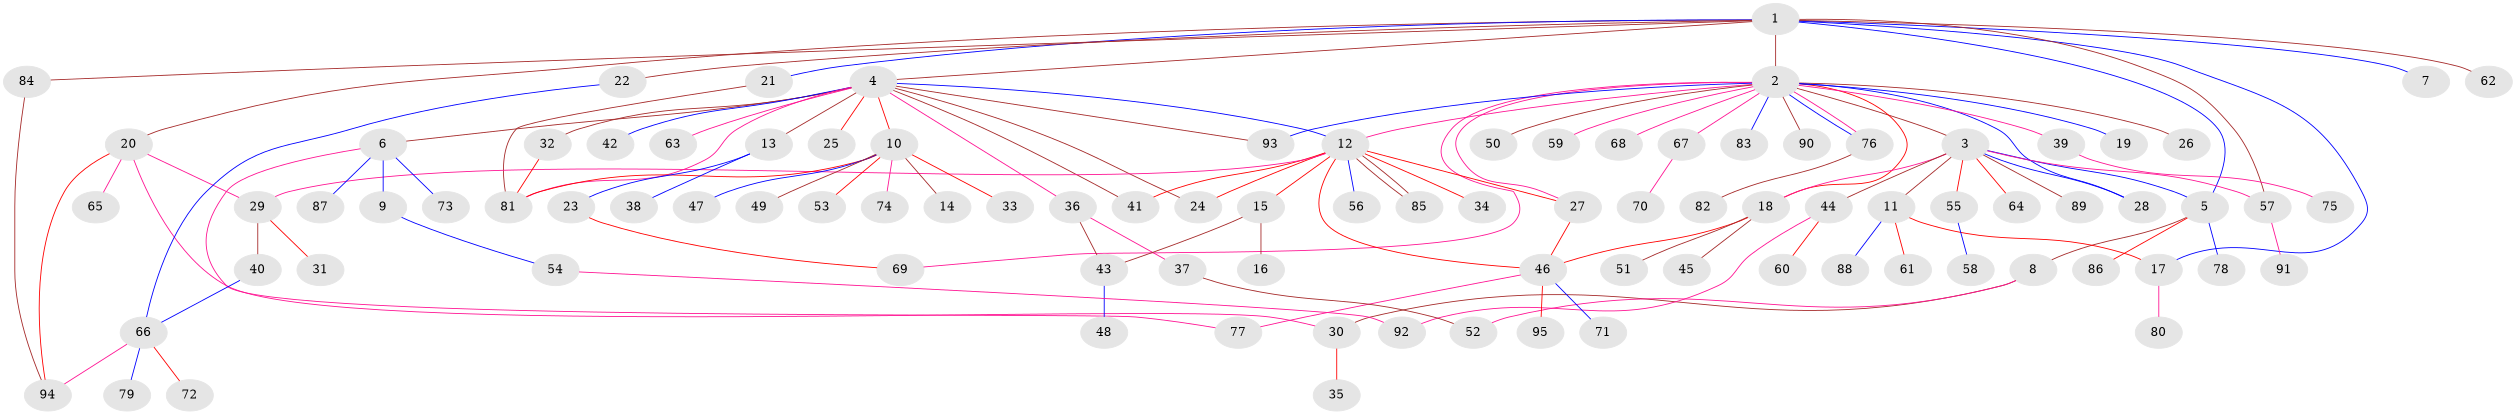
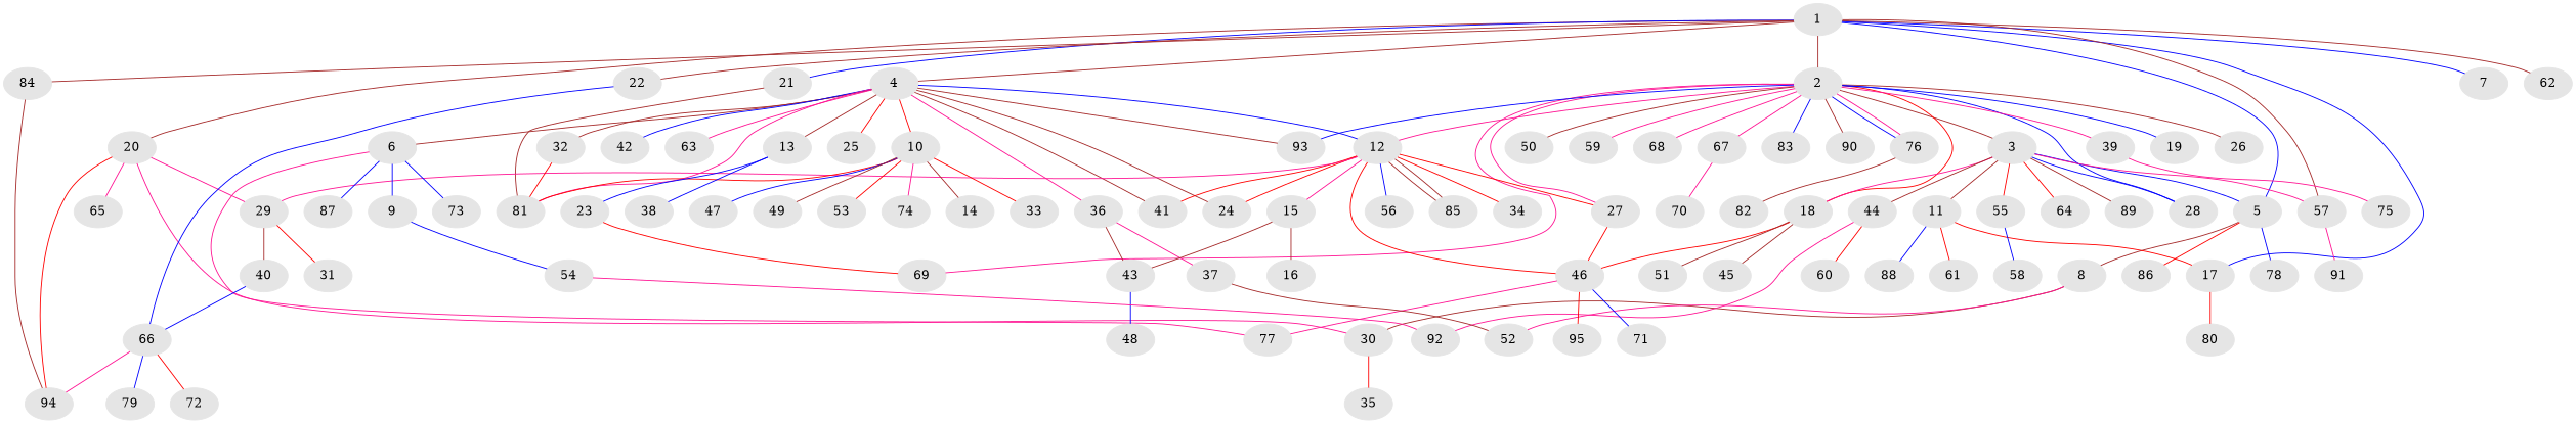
  graph {
    node [color=gray90 style=filled]
    edge [color=brown]
    1
    2
    4
    5
    7
    17
    20
    21
    22
    57
    62
    84
    3
    12
    18
    19
    26
    27
    28
    39
    50
    59
    67
    68
    69
    76
    83
    90
    93
    6
    10
    13
    24
    25
    32
    36
    41
    42
    63
    81
    8
    78
    86
    80
    30
    29
    65
    94
    66
    91
    11
    44
    55
    64
    89
    15
    34
    46
    56
    85
    45
    51
    75
    70
    82
    61
    88
    60
    92
    58
    9
    73
    77
    87
    14
    33
    47
    49
    53
    74
    23
    38
    43
    37
    52
    54
    35
    16
    31
    40
    71
    95
    48
    72
    79
    1 -- 2
    1 -- 4
    1 -- 5 [color=blue]
    1 -- 7 [color=blue]
    1 -- 17 [color=blue]
    1 -- 20
    1 -- 21 [color=blue]
    1 -- 22
    1 -- 57
    1 -- 62
    1 -- 84
    2 -- 3
    2 -- 12 [color=deeppink]
    2 -- 18 [color=red]
    2 -- 19 [color=blue]
    2 -- 26
    2 -- 27 [color=deeppink]
    2 -- 28 [color=blue]
    2 -- 39 [color=deeppink]
    2 -- 50
    2 -- 59 [color=deeppink]
    2 -- 67 [color=deeppink]
    2 -- 68 [color=deeppink]
    2 -- 69 [color=deeppink]
    2 -- 76 [color=blue]
    2 -- 76 [color=deeppink]
    2 -- 83 [color=blue]
    2 -- 90
    2 -- 93 [color=blue]
    4 -- 12 [color=blue]
    4 -- 93
    4 -- 6
    4 -- 10 [color=red]
    4 -- 13
    4 -- 24
    4 -- 25 [color=red]
    4 -- 32
    4 -- 36 [color=deeppink]
    4 -- 41
    4 -- 42 [color=blue]
    4 -- 63 [color=deeppink]
    4 -- 81 [color=deeppink]
    5 -- 8
    5 -- 78 [color=blue]
    5 -- 86 [color=red]
-   17 -- 80 [color=deeppink]
+   17 -- 80 [color=red]
    20 -- 30 [color=deeppink]
    20 -- 29 [color=deeppink]
    20 -- 65 [color=deeppink]
    20 -- 94 [color=red]
    21 -- 81
    22 -- 66 [color=blue]
    57 -- 91 [color=deeppink]
    84 -- 94
    3 -- 5 [color=blue]
    3 -- 57 [color=deeppink]
    3 -- 18 [color=deeppink]
    3 -- 28 [color=blue]
    3 -- 11
    3 -- 44
    3 -- 55 [color=red]
    3 -- 64 [color=red]
    3 -- 89
    12 -- 27 [color=red]
    12 -- 24 [color=red]
    12 -- 41 [color=red]
    12 -- 29 [color=deeppink]
-   12 -- 15 [color=red]
+   12 -- 15 [color=deeppink]
    12 -- 34 [color=red]
    12 -- 46 [color=red]
    12 -- 56 [color=blue]
    12 -- 85
    12 -- 85
    18 -- 46 [color=red]
    18 -- 45
    18 -- 51
    27 -- 46 [color=red]
    39 -- 75 [color=deeppink]
    67 -- 70 [color=deeppink]
    76 -- 82
    6 -- 9 [color=blue]
    6 -- 73 [color=blue]
    6 -- 77 [color=deeppink]
    6 -- 87 [color=blue]
    10 -- 81 [color=red]
    10 -- 14
    10 -- 33 [color=red]
    10 -- 47 [color=blue]
    10 -- 49
    10 -- 53 [color=red]
    10 -- 74 [color=deeppink]
    13 -- 23 [color=blue]
    13 -- 38 [color=blue]
    32 -- 81 [color=red]
    36 -- 43
    36 -- 37 [color=deeppink]
    8 -- 30
    8 -- 52 [color=deeppink]
    30 -- 35 [color=red]
    29 -- 31 [color=red]
    29 -- 40
    66 -- 94 [color=deeppink]
    66 -- 72 [color=red]
    66 -- 79 [color=blue]
    11 -- 17 [color=red]
    11 -- 61 [color=red]
    11 -- 88 [color=blue]
    44 -- 60 [color=red]
    44 -- 92 [color=deeppink]
    55 -- 58 [color=blue]
    15 -- 43
    15 -- 16
    46 -- 77 [color=deeppink]
    46 -- 71 [color=blue]
    46 -- 95 [color=red]
    9 -- 54 [color=blue]
    23 -- 69 [color=red]
    43 -- 48 [color=blue]
    37 -- 52
    54 -- 92 [color=deeppink]
    40 -- 66 [color=blue]
  }
